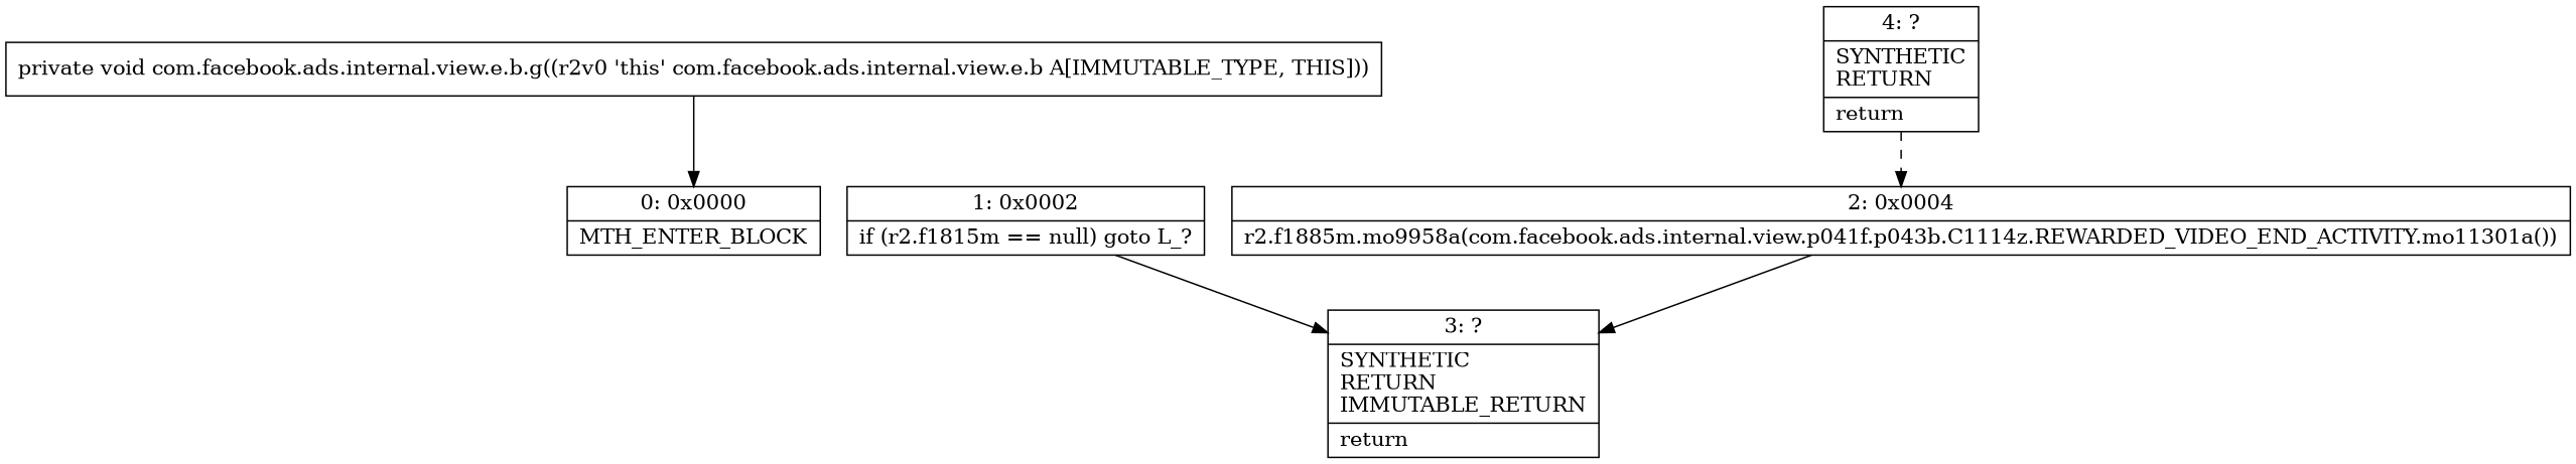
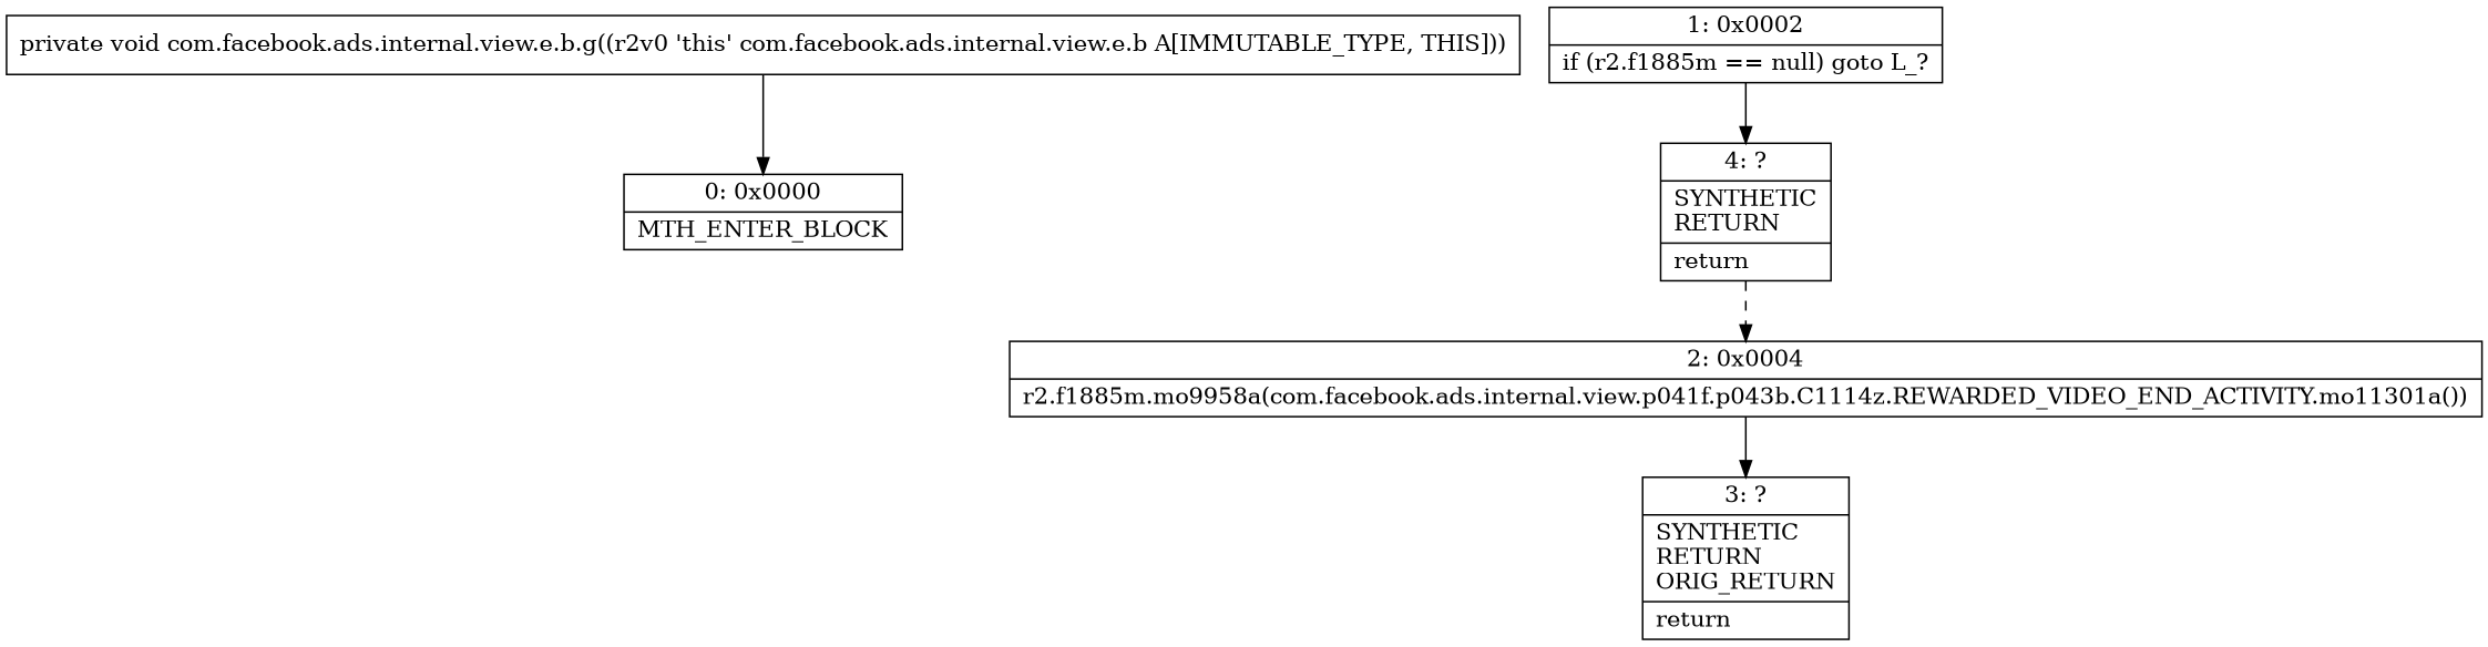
  digraph {
    node [shape=record]
    n1 [label="{0\:\ 0x0000|MTH_ENTER_BLOCK\l}"]
-   n2 [label="{1\:\ 0x0002|if (r2.f1815m == null) goto L_?\l}"]
+   n2 [label="{1\:\ 0x0002|if (r2.f1885m == null) goto L_?\l}"]
    n3 [label="{4\:\ ?|SYNTHETIC\lRETURN\l|return\l}"]
    n4 [label="{2\:\ 0x0004|r2.f1885m.mo9958a(com.facebook.ads.internal.view.p041f.p043b.C1114z.REWARDED_VIDEO_END_ACTIVITY.mo11301a())\l}"]
-   n5 [label="{3\:\ ?|SYNTHETIC\lRETURN\lIMMUTABLE_RETURN\l|return\l}"]
+   n5 [label="{3\:\ ?|SYNTHETIC\lRETURN\lORIG_RETURN\l|return\l}"]
    n6 [label="{private void com.facebook.ads.internal.view.e.b.g((r2v0 'this' com.facebook.ads.internal.view.e.b A[IMMUTABLE_TYPE, THIS])) }"]
-   n2 -> n5
+   n2 -> n3
    n3 -> n4 [style=dashed]
    n4 -> n5
    n6 -> n1
  }
